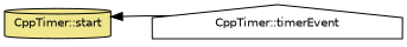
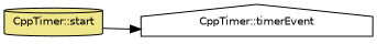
  digraph {
    rankdir=LR
    node [color=black fontname=Helvetica fontsize=10 style=filled]
    n1 [fillcolor=khaki fontcolor=black height=0.2 label="CppTimer::start" shape=cylinder width=0.4]
    n2 [fillcolor=white height=0.2 label="CppTimer::timerEvent" shape=house width=0.4]
-   n2 -> n1 [color=black fontname=Helvetica fontsize=10 labelfontname=Helvetica labelfontsize=10 style=solid]
+   n1 -> n2 [color=black fontname=Helvetica fontsize=10 labelfontname=Helvetica labelfontsize=10 style=solid]
  }
